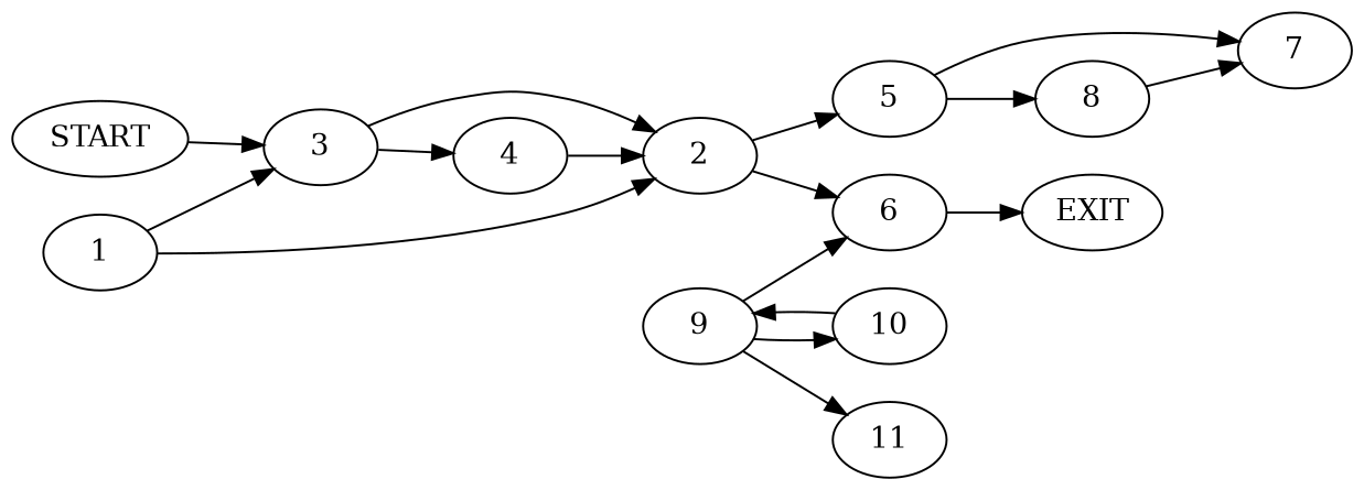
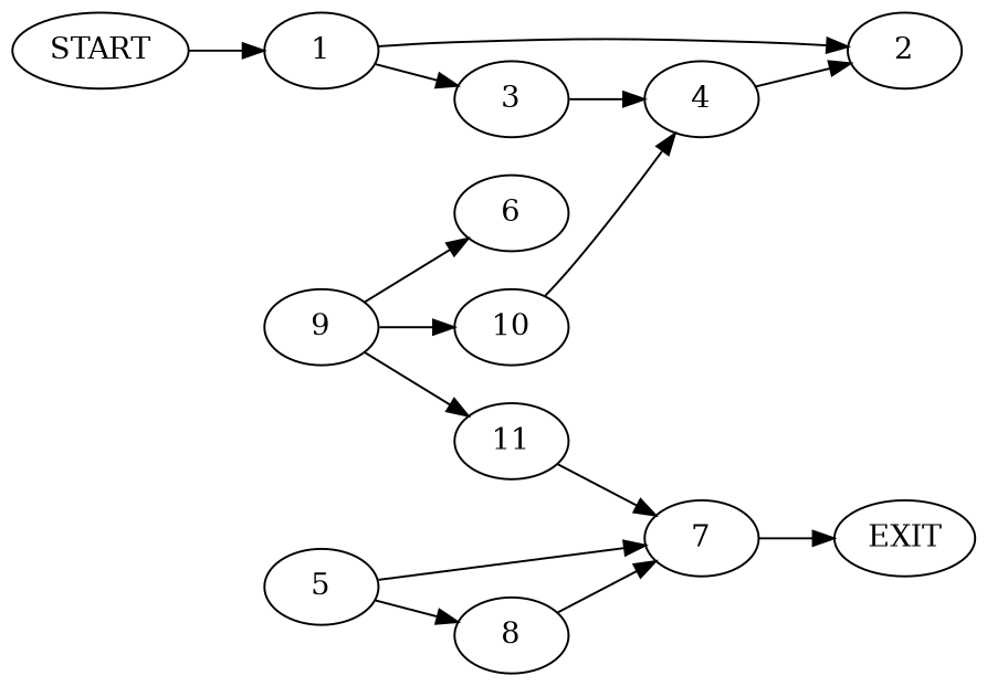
  digraph {
    rankdir=LR
    n1 [label=START]
    1
    2
    3
    n5 [label=EXIT]
    5
    6
    4
    7
    8
    9
    10
    11
-   n1 -> 3
+   n1 -> 1
    1 -> 2
    1 -> 3
-   2 -> 5
-   2 -> 6
-   3 -> 2
    3 -> 4
    5 -> 7
    5 -> 8
    4 -> 2
-   6 -> n5
+   7 -> n5
    8 -> 7
    9 -> 6
    9 -> 10
    9 -> 11
-   10 -> 9
+   10 -> 4
+   11 -> 7
  }
